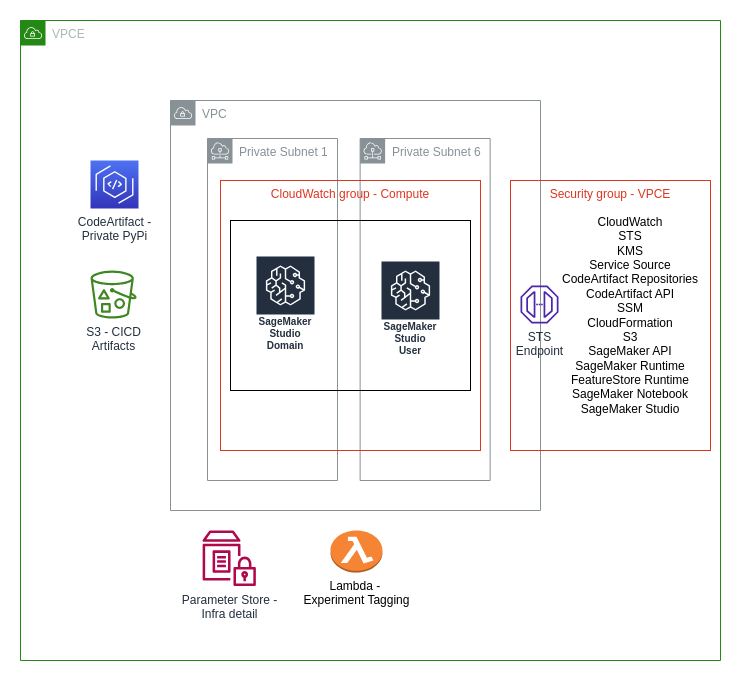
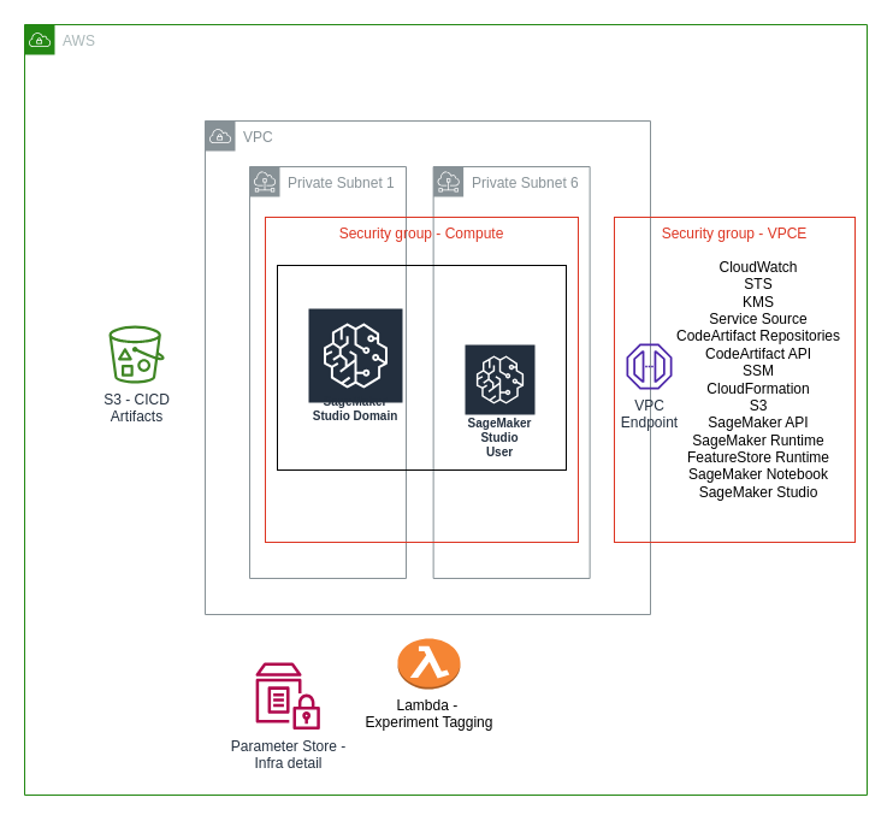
  <mxCell id="0" />
  <mxCell id="1" parent="0" />
  <mxCell id="2" value="Private Subnet 1" style="sketch=0;outlineConnect=0;gradientColor=none;html=1;whiteSpace=wrap;fontSize=12;fontStyle=0;shape=mxgraph.aws4.group;grIcon=mxgraph.aws4.group_subnet;strokeColor=#879196;fillColor=none;verticalAlign=top;align=left;spacingLeft=30;fontColor=#879196;dashed=0;" parent="1" vertex="1"><mxGeometry x="207" y="138" width="130" height="342" as="geometry" /></mxCell>
  <mxCell id="3" value="Private Subnet 6" style="sketch=0;outlineConnect=0;gradientColor=none;html=1;whiteSpace=wrap;fontSize=12;fontStyle=0;shape=mxgraph.aws4.group;grIcon=mxgraph.aws4.group_subnet;strokeColor=#879196;fillColor=none;verticalAlign=top;align=left;spacingLeft=30;fontColor=#879196;dashed=0;" parent="1" vertex="1"><mxGeometry x="359.63" y="138" width="130" height="342" as="geometry" /></mxCell>
  <mxCell id="4" value="VPC" style="sketch=0;outlineConnect=0;gradientColor=none;html=1;whiteSpace=wrap;fontSize=12;fontStyle=0;shape=mxgraph.aws4.group;grIcon=mxgraph.aws4.group_vpc;strokeColor=#879196;fillColor=none;verticalAlign=top;align=left;spacingLeft=30;fontColor=#879196;dashed=0;" parent="1" vertex="1"><mxGeometry x="170" y="100" width="370" height="410" as="geometry" /></mxCell>
- <mxCell id="5" value="VPCE" style="points=[[0,0],[0.25,0],[0.5,0],[0.75,0],[1,0],[1,0.25],[1,0.5],[1,0.75],[1,1],[0.75,1],[0.5,1],[0.25,1],[0,1],[0,0.75],[0,0.5],[0,0.25]];outlineConnect=0;gradientColor=none;html=1;whiteSpace=wrap;fontSize=12;fontStyle=0;container=1;pointerEvents=0;collapsible=0;recursiveResize=0;shape=mxgraph.aws4.group;grIcon=mxgraph.aws4.group_vpc;strokeColor=#248814;fillColor=none;verticalAlign=top;align=left;spacingLeft=30;fontColor=#AAB7B8;dashed=0;" parent="1" vertex="1"><mxGeometry x="20" y="20" width="700" height="640" as="geometry" /></mxCell>
+ <mxCell id="5" value="AWS" style="points=[[0,0],[0.25,0],[0.5,0],[0.75,0],[1,0],[1,0.25],[1,0.5],[1,0.75],[1,1],[0.75,1],[0.5,1],[0.25,1],[0,1],[0,0.75],[0,0.5],[0,0.25]];outlineConnect=0;gradientColor=none;html=1;whiteSpace=wrap;fontSize=12;fontStyle=0;container=1;pointerEvents=0;collapsible=0;recursiveResize=0;shape=mxgraph.aws4.group;grIcon=mxgraph.aws4.group_vpc;strokeColor=#248814;fillColor=none;verticalAlign=top;align=left;spacingLeft=30;fontColor=#AAB7B8;dashed=0;" parent="1" vertex="1"><mxGeometry x="20" y="20" width="700" height="640" as="geometry" /></mxCell>
  <mxCell id="6" value="" style="rounded=0;whiteSpace=wrap;html=1;fillColor=none;" parent="5" vertex="1"><mxGeometry x="210" y="200" width="240" height="170" as="geometry" /></mxCell>
- <mxCell id="7" value="CodeArtifact -&lt;br&gt;Private PyPi" style="sketch=0;points=[[0,0,0],[0.25,0,0],[0.5,0,0],[0.75,0,0],[1,0,0],[0,1,0],[0.25,1,0],[0.5,1,0],[0.75,1,0],[1,1,0],[0,0.25,0],[0,0.5,0],[0,0.75,0],[1,0.25,0],[1,0.5,0],[1,0.75,0]];outlineConnect=0;fontColor=#232F3E;gradientColor=#4D72F3;gradientDirection=north;fillColor=#3334B9;strokeColor=#ffffff;dashed=0;verticalLabelPosition=bottom;verticalAlign=top;align=center;html=1;fontSize=12;fontStyle=0;aspect=fixed;shape=mxgraph.aws4.resourceIcon;resIcon=mxgraph.aws4.codeartifact;" parent="5" vertex="1"><mxGeometry x="70" y="140" width="48" height="48" as="geometry" /></mxCell>
  <mxCell id="8" value="S3 - CICD &lt;br&gt;Artifacts" style="sketch=0;outlineConnect=0;fontColor=#232F3E;gradientColor=none;fillColor=#3F8624;strokeColor=none;dashed=0;verticalLabelPosition=bottom;verticalAlign=top;align=center;html=1;fontSize=12;fontStyle=0;aspect=fixed;pointerEvents=1;shape=mxgraph.aws4.bucket_with_objects;" parent="5" vertex="1"><mxGeometry x="70" y="250" width="46.16" height="48" as="geometry" /></mxCell>
  <mxCell id="9" value="Lambda -&amp;nbsp;&lt;br&gt;Experiment Tagging" style="outlineConnect=0;dashed=0;verticalLabelPosition=bottom;verticalAlign=top;align=center;html=1;shape=mxgraph.aws3.lambda_function;fillColor=#F58534;gradientColor=none;" parent="5" vertex="1"><mxGeometry x="310" y="510" width="52" height="42" as="geometry" /></mxCell>
  <mxCell id="10" value="Security group - VPCE" style="fillColor=none;strokeColor=#DD3522;verticalAlign=top;fontStyle=0;fontColor=#DD3522;" parent="5" vertex="1"><mxGeometry x="490" y="160" width="200" height="270" as="geometry" /></mxCell>
- <mxCell id="11" value="CloudWatch group - Compute" style="fillColor=none;strokeColor=#DD3522;verticalAlign=top;fontStyle=0;fontColor=#DD3522;" parent="5" vertex="1"><mxGeometry x="200" y="160" width="260" height="270" as="geometry" /></mxCell>
- <mxCell id="12" value="SageMaker Studio Domain" style="sketch=0;outlineConnect=0;fontColor=#232F3E;gradientColor=none;strokeColor=#ffffff;fillColor=#232F3E;dashed=0;verticalLabelPosition=middle;verticalAlign=bottom;align=center;html=1;whiteSpace=wrap;fontSize=10;fontStyle=1;spacing=3;shape=mxgraph.aws4.productIcon;prIcon=mxgraph.aws4.sagemaker;" parent="5" vertex="1"><mxGeometry x="235" y="235" width="60" height="100" as="geometry" /></mxCell>
- <mxCell id="13" value="SageMaker Studio User" style="sketch=0;outlineConnect=0;fontColor=#232F3E;gradientColor=none;strokeColor=#ffffff;fillColor=#232F3E;dashed=0;verticalLabelPosition=middle;verticalAlign=bottom;align=center;html=1;whiteSpace=wrap;fontSize=10;fontStyle=1;spacing=3;shape=mxgraph.aws4.productIcon;prIcon=mxgraph.aws4.sagemaker;" parent="5" vertex="1"><mxGeometry x="360" y="240" width="60" height="100" as="geometry" /></mxCell>
- <mxCell id="14" value="Parameter Store -&lt;br&gt;Infra detail" style="sketch=0;outlineConnect=0;fontColor=#232F3E;gradientColor=none;fillColor=#B0084D;strokeColor=none;dashed=0;verticalLabelPosition=bottom;verticalAlign=top;align=center;html=1;fontSize=12;fontStyle=0;aspect=fixed;pointerEvents=1;shape=mxgraph.aws4.parameter_store;" vertex="1" parent="5"><mxGeometry x="182" y="510" width="53.36" height="55.5" as="geometry" /></mxCell>
- <mxCell id="15" value="STS&lt;br&gt;Endpoint" style="sketch=0;outlineConnect=0;fontColor=#232F3E;gradientColor=none;fillColor=#4D27AA;strokeColor=none;dashed=0;verticalLabelPosition=bottom;verticalAlign=top;align=center;html=1;fontSize=12;fontStyle=0;aspect=fixed;pointerEvents=1;shape=mxgraph.aws4.endpoint;" parent="1" vertex="1"><mxGeometry x="520" y="285" width="38" height="38" as="geometry" /></mxCell>
+ <mxCell id="11" value="Security group - Compute" style="fillColor=none;strokeColor=#DD3522;verticalAlign=top;fontStyle=0;fontColor=#DD3522;" parent="5" vertex="1"><mxGeometry x="200" y="160" width="260" height="270" as="geometry" /></mxCell>
+ <mxCell id="12" value="SageMaker Studio Domain" style="sketch=0;outlineConnect=0;fontColor=#232F3E;gradientColor=none;strokeColor=#ffffff;fillColor=#232F3E;dashed=0;verticalLabelPosition=middle;verticalAlign=bottom;align=center;html=1;whiteSpace=wrap;fontSize=10;fontStyle=1;spacing=3;shape=mxgraph.aws4.productIcon;prIcon=mxgraph.aws4.sagemaker;" parent="5" vertex="1"><mxGeometry x="235" y="235" width="80" height="100" as="geometry" /></mxCell>
+ <mxCell id="13" value="SageMaker Studio User" style="sketch=0;outlineConnect=0;fontColor=#232F3E;gradientColor=none;strokeColor=#ffffff;fillColor=#232F3E;dashed=0;verticalLabelPosition=middle;verticalAlign=bottom;align=center;html=1;whiteSpace=wrap;fontSize=10;fontStyle=1;spacing=3;shape=mxgraph.aws4.productIcon;prIcon=mxgraph.aws4.sagemaker;" parent="5" vertex="1"><mxGeometry x="365" y="265" width="60" height="100" as="geometry" /></mxCell>
+ <mxCell id="14" value="Parameter Store -&lt;br&gt;Infra detail" style="sketch=0;outlineConnect=0;fontColor=#232F3E;gradientColor=none;fillColor=#B0084D;strokeColor=none;dashed=0;verticalLabelPosition=bottom;verticalAlign=top;align=center;html=1;fontSize=12;fontStyle=0;aspect=fixed;pointerEvents=1;shape=mxgraph.aws4.parameter_store;" vertex="1" parent="5"><mxGeometry x="192" y="530" width="53.36" height="55.5" as="geometry" /></mxCell>
+ <mxCell id="15" value="VPC&lt;br&gt;Endpoint" style="sketch=0;outlineConnect=0;fontColor=#232F3E;gradientColor=none;fillColor=#4D27AA;strokeColor=none;dashed=0;verticalLabelPosition=bottom;verticalAlign=top;align=center;html=1;fontSize=12;fontStyle=0;aspect=fixed;pointerEvents=1;shape=mxgraph.aws4.endpoint;" parent="1" vertex="1"><mxGeometry x="520" y="285" width="38" height="38" as="geometry" /></mxCell>
  <mxCell id="16" value="CloudWatch&lt;br&gt;STS&lt;br&gt;KMS&lt;br&gt;Service Source&lt;br&gt;CodeArtifact Repositories&lt;br&gt;CodeArtifact API&lt;br&gt;SSM&lt;br&gt;CloudFormation&lt;br&gt;S3&lt;br&gt;SageMaker API&lt;br&gt;SageMaker Runtime&lt;br&gt;FeatureStore Runtime&lt;br&gt;SageMaker Notebook&lt;br&gt;SageMaker Studio" style="text;html=1;strokeColor=none;fillColor=none;align=center;verticalAlign=middle;whiteSpace=wrap;rounded=0;" parent="1" vertex="1"><mxGeometry x="550" y="300" width="160" height="30" as="geometry" /></mxCell>
